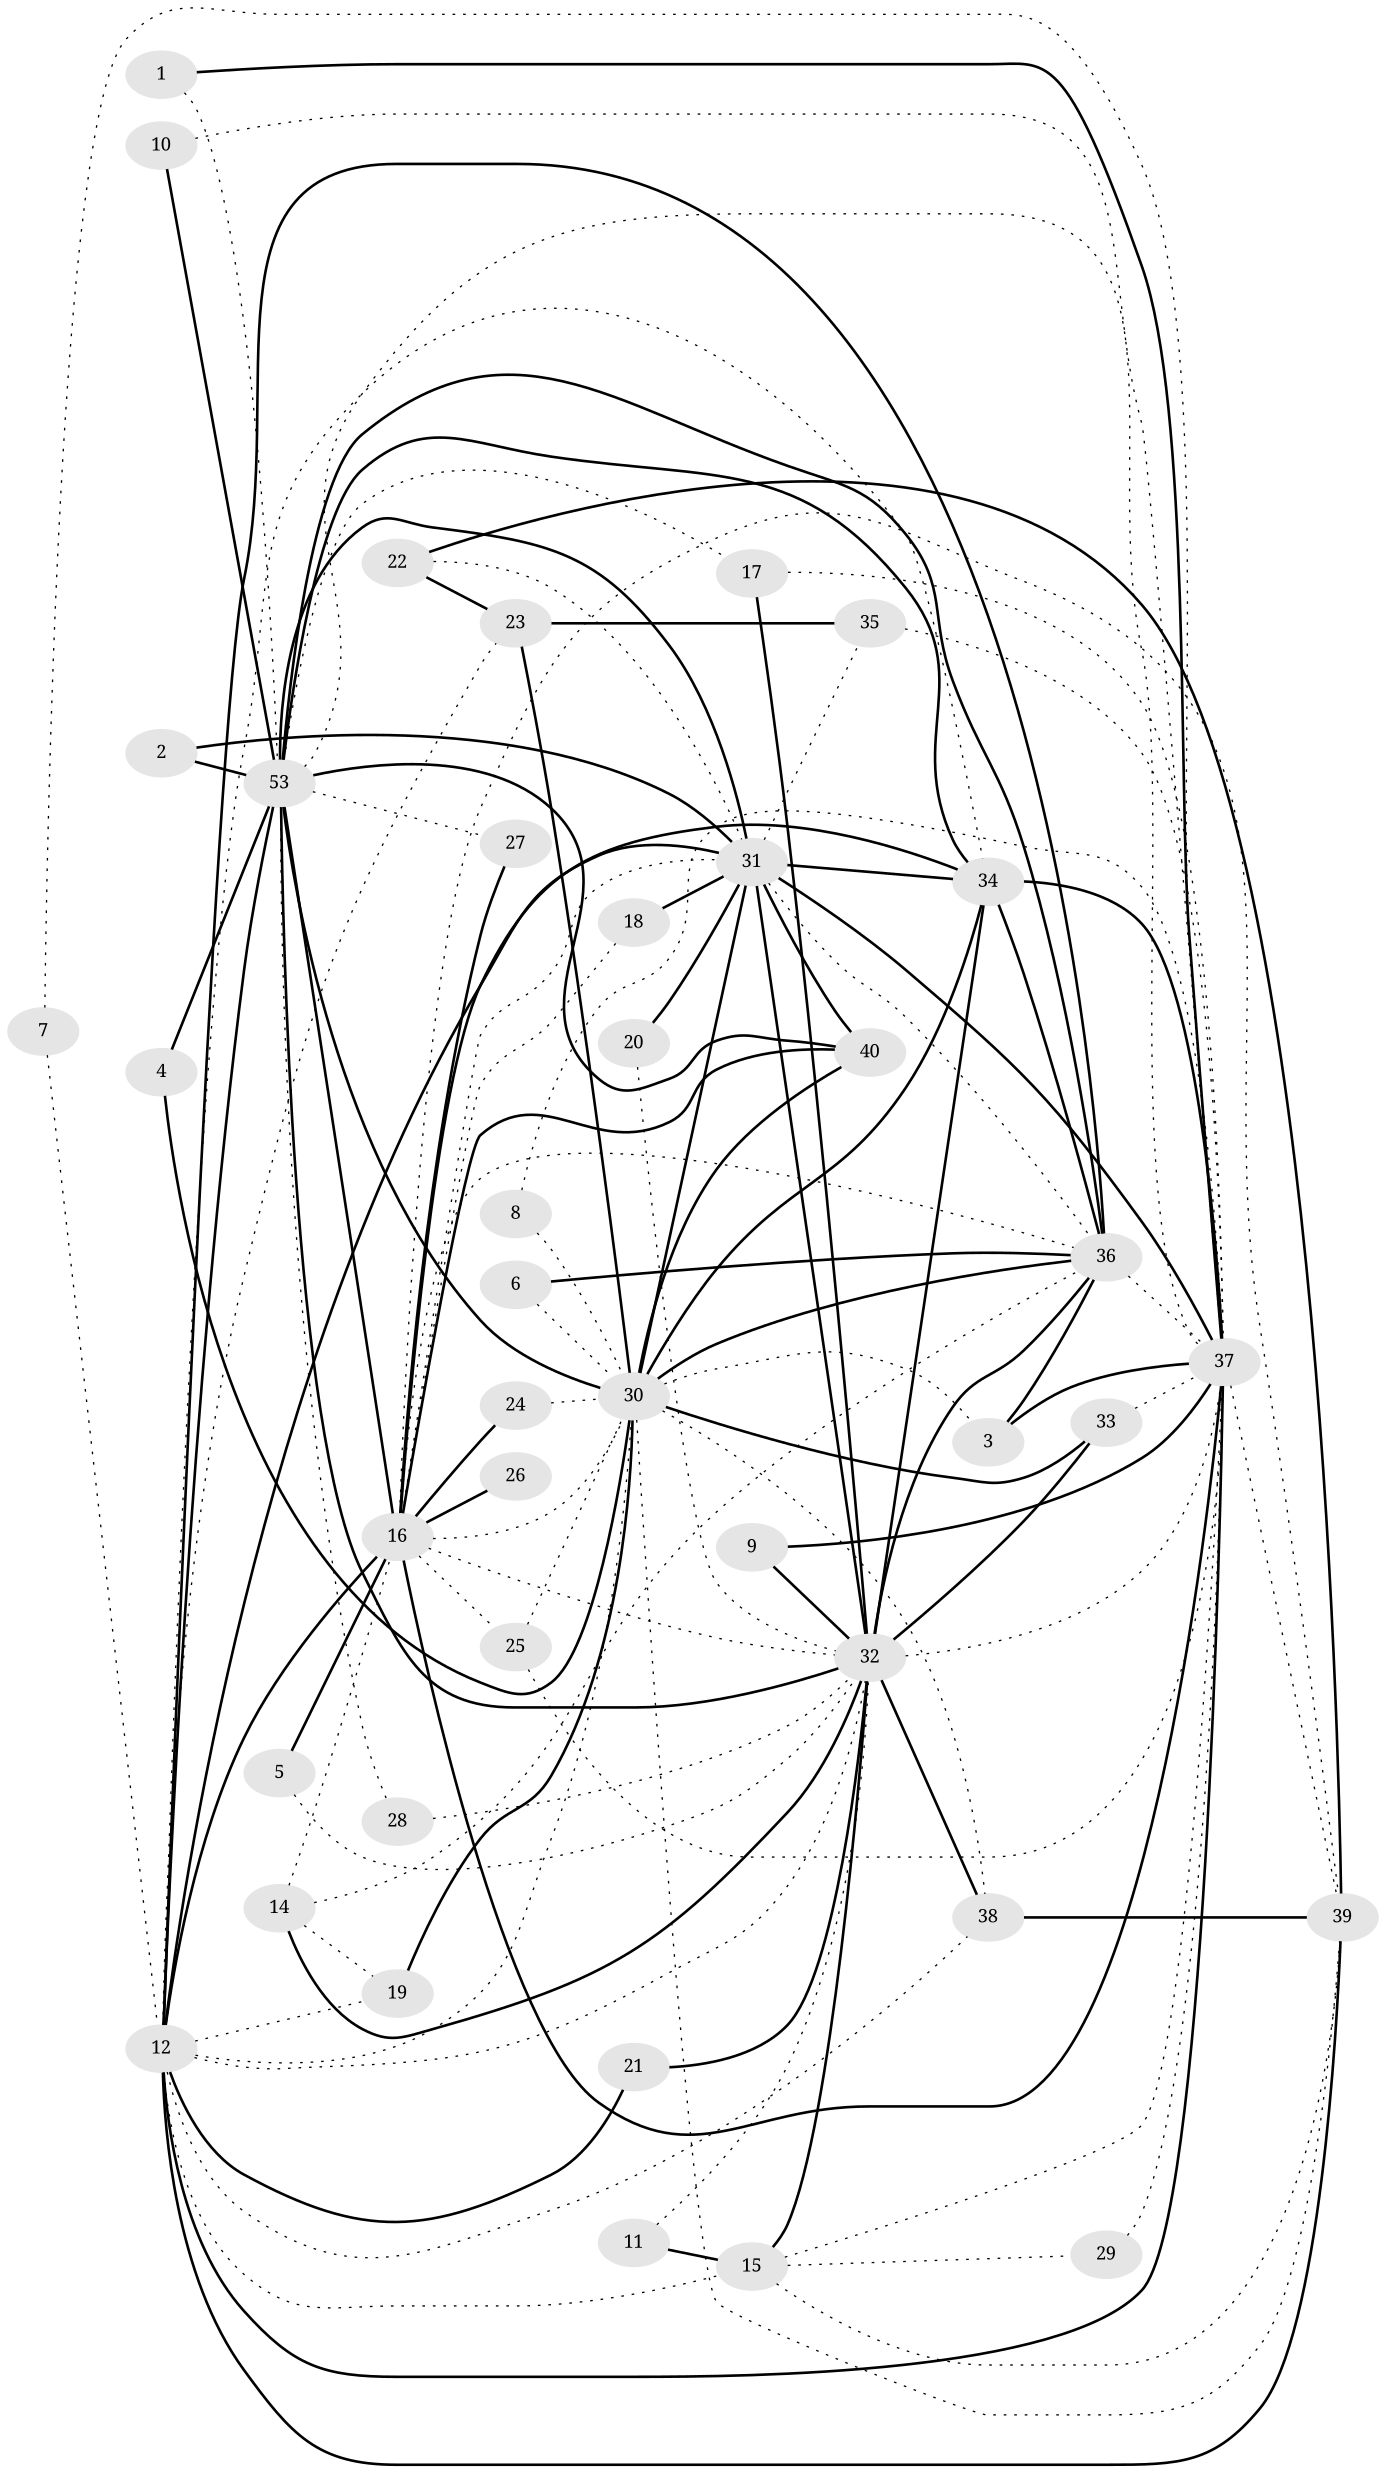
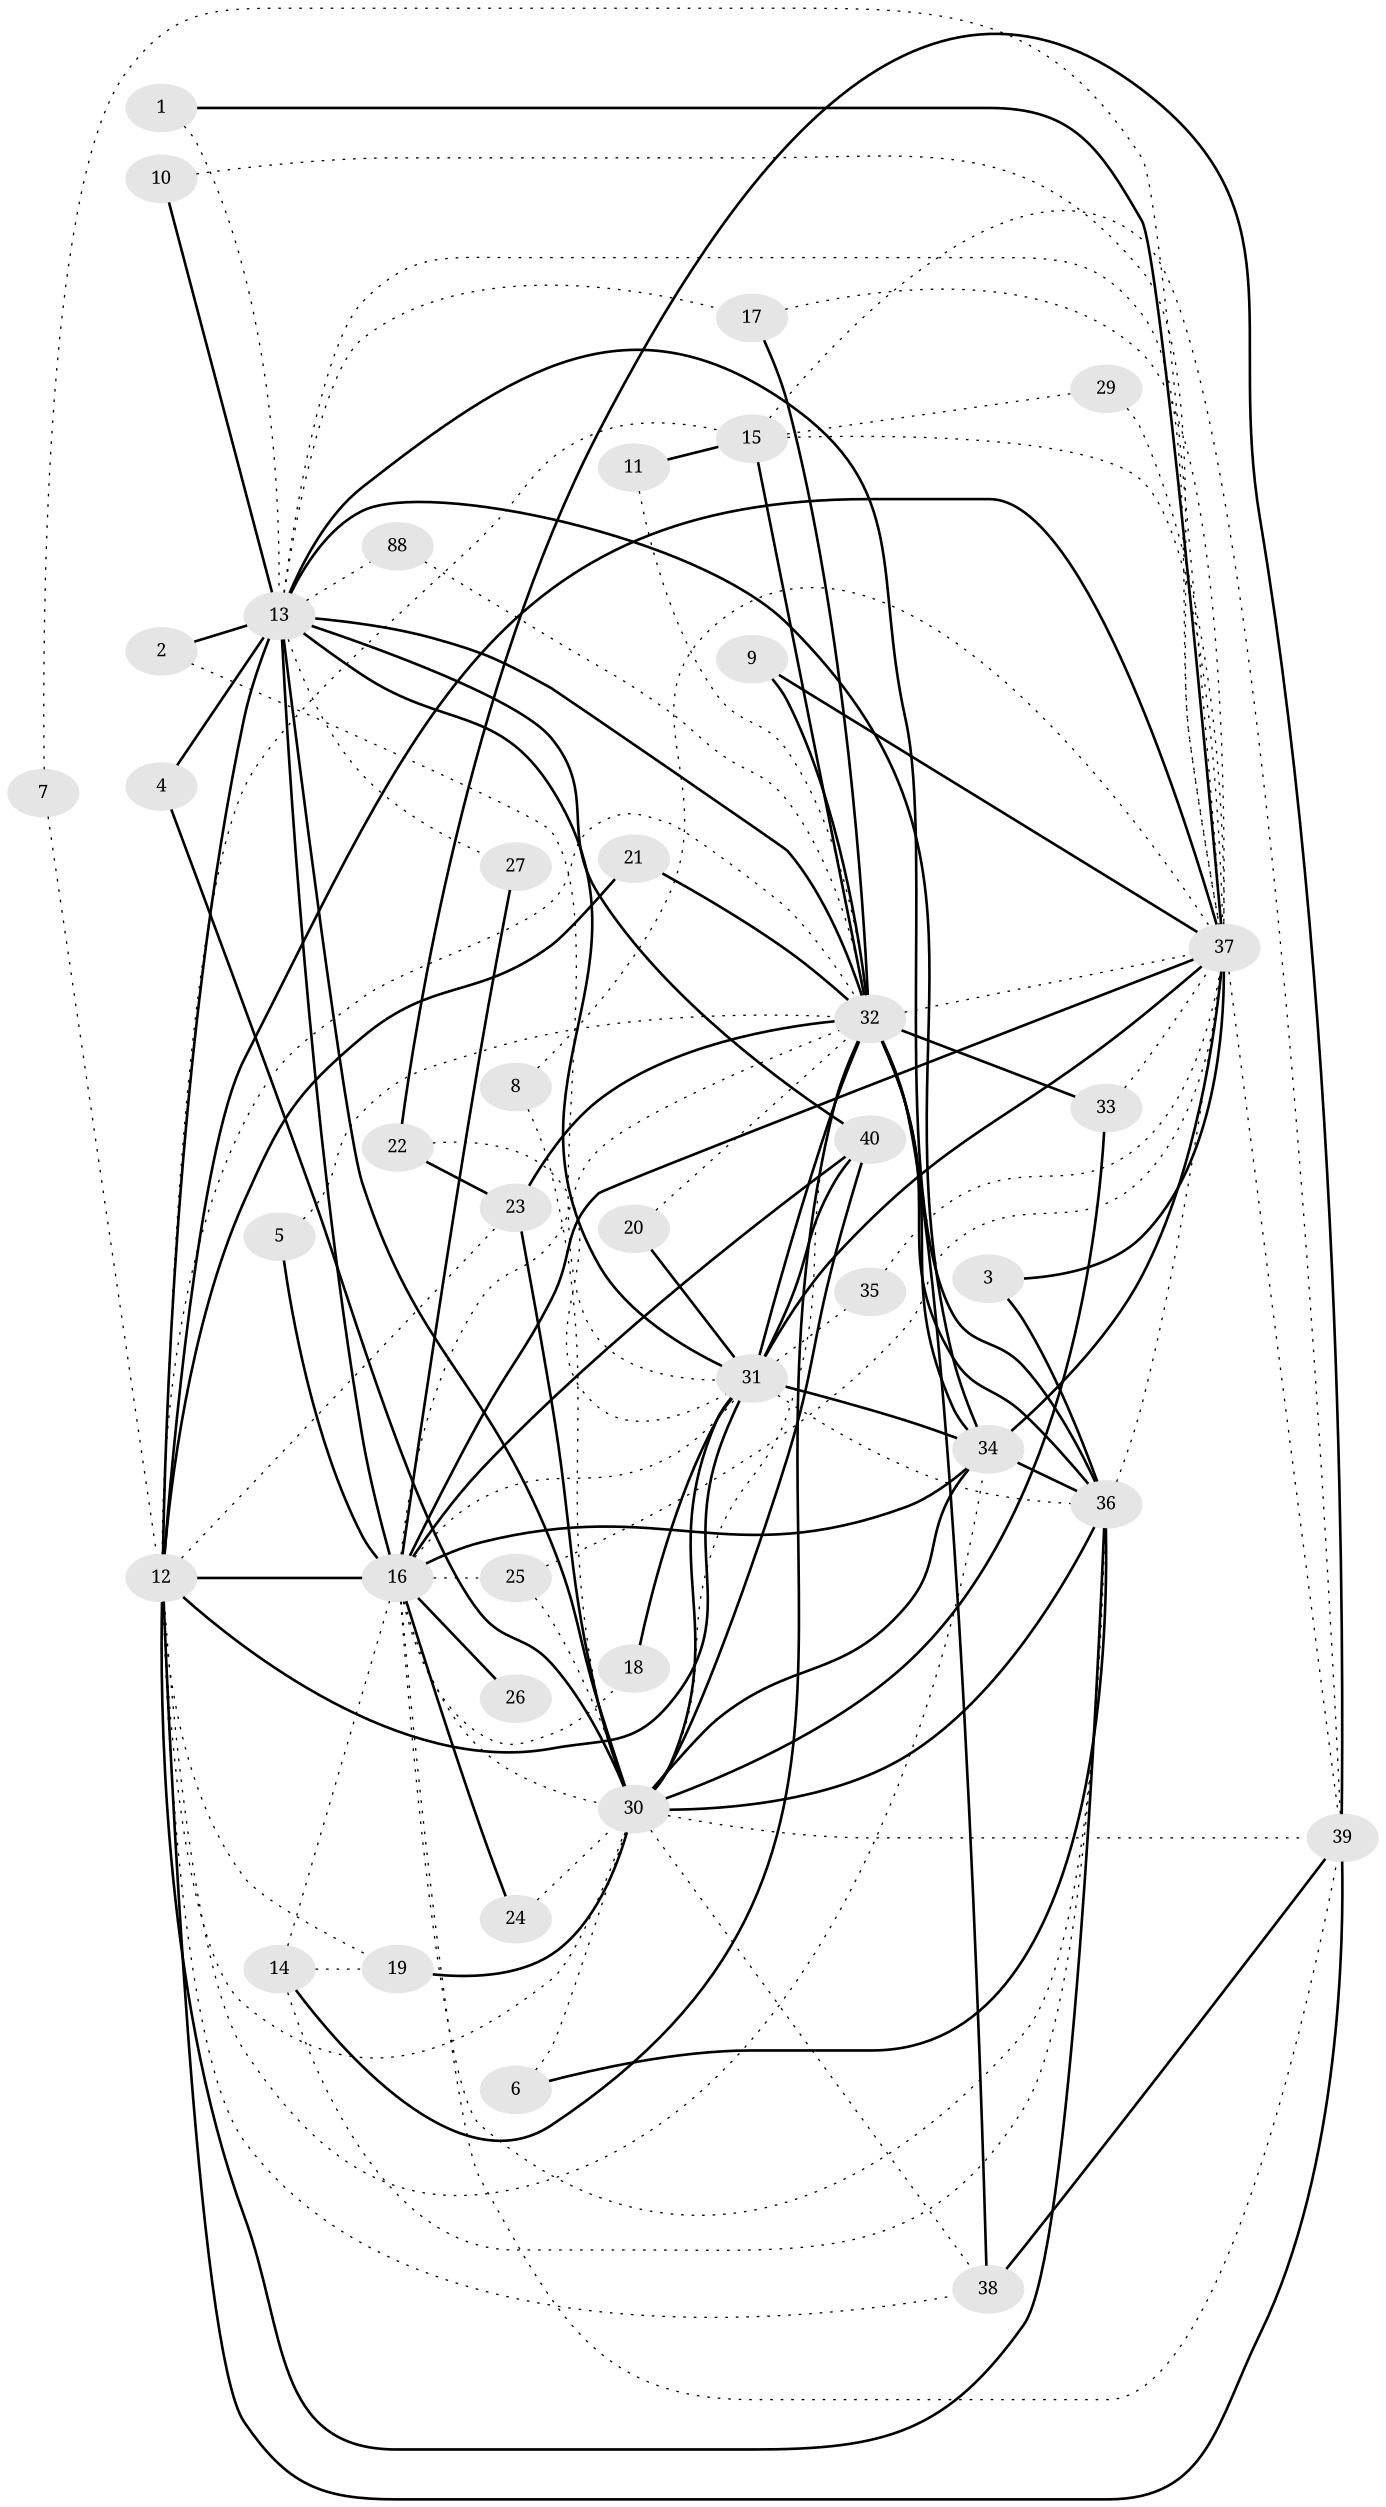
  graph {
    fontname="Noto Serif"
    rankdir=LR
    node [color=gray90 fontname="Noto Serif" style=filled]
    edge [fontname="Noto Serif" style=bold weight=1.0]
    1
-   13 [label=53]
+   13
    37
    31
    36
    30
    16
    32
    34
    17
    27
-   28
+   28 [label=88]
    40
    39
    2
    35
    3
    4
    38
    33
    5
    18
    24
    25
    26
    6
    7
    12
    15
    19
    21
    23
    8
    9
    10
    11
    29
    14
    20
    22
    1 -- 13 [style=dotted]
    1 -- 37
    13 -- 37 [style=dotted weight=2.0]
    13 -- 31 [weight=3.0]
    13 -- 36
    13 -- 30
    13 -- 16
    13 -- 32 [weight=2.0]
    13 -- 34 [weight=2.0]
    13 -- 17 [style=dotted]
    13 -- 27 [style=dotted]
    13 -- 28 [style=dotted]
    13 -- 40 [weight=2.0]
    37 -- 39 [style=dotted]
    31 -- 37
    31 -- 36 [style=dotted]
    31 -- 32 [weight=2.0]
    31 -- 34
    31 -- 40
    31 -- 35 [style=dotted]
    36 -- 37 [style=dotted]
    30 -- 31
    30 -- 36
-   30 -- 3 [style=dotted weight=2.0]
+   30 -- 32 [style=dotted weight=2.0]
    30 -- 34
    30 -- 40
    30 -- 39 [style=dotted]
    30 -- 38 [style=dotted]
    30 -- 33
    16 -- 37
    16 -- 31 [style=dotted weight=2.0]
    16 -- 36 [style=dotted]
    16 -- 30 [style=dotted weight=3.0]
    16 -- 32 [style=dotted weight=4.0]
    16 -- 34
    16 -- 27
    16 -- 40
    16 -- 39 [style=dotted]
    16 -- 18 [style=dotted]
    16 -- 24 [weight=2.0]
    16 -- 25 [style=dotted]
    16 -- 26
    32 -- 37 [style=dotted weight=2.0]
    32 -- 36 [weight=2.0]
    32 -- 34 [weight=2.0]
    32 -- 38
    32 -- 33
    34 -- 37 [weight=2.0]
    34 -- 36
    17 -- 37 [style=dotted]
    17 -- 32
    28 -- 32 [style=dotted]
    2 -- 13
-   2 -- 31
+   2 -- 31 [style=dotted]
    35 -- 37 [style=dotted]
    3 -- 37
    3 -- 36
    4 -- 13
    4 -- 30
    38 -- 39
    33 -- 37 [style=dotted weight=3.0]
    5 -- 16
    5 -- 32 [style=dotted]
    18 -- 31
    24 -- 30 [style=dotted]
    25 -- 37 [style=dotted]
    25 -- 30 [style=dotted]
    6 -- 36
    6 -- 30 [style=dotted]
    7 -- 37 [style=dotted]
    7 -- 12 [style=dotted]
    12 -- 13
    12 -- 37 [weight=2.0]
    12 -- 31 [weight=2.0]
    12 -- 36
    12 -- 30 [style=dotted weight=2.0]
    12 -- 16 [weight=2.0]
    12 -- 32 [style=dotted weight=2.0]
    12 -- 34 [style=dotted]
    12 -- 39
    12 -- 38 [style=dotted]
    12 -- 15 [style=dotted]
    12 -- 19 [style=dotted]
    12 -- 21
    12 -- 23 [style=dotted]
    15 -- 37 [style=dotted]
    15 -- 32
    15 -- 39 [style=dotted]
    15 -- 29 [style=dotted]
    19 -- 30
    21 -- 32
    23 -- 30
-   23 -- 35
+   23 -- 32
    8 -- 37 [style=dotted]
    8 -- 30 [style=dotted]
    9 -- 37
    9 -- 32
    10 -- 13
    10 -- 37 [style=dotted weight=2.0]
    11 -- 32 [style=dotted]
    11 -- 15
    29 -- 37 [style=dotted]
    14 -- 36 [style=dotted]
    14 -- 16 [style=dotted]
    14 -- 32
    14 -- 19 [style=dotted]
    20 -- 31
    20 -- 32 [style=dotted]
    22 -- 31 [style=dotted]
    22 -- 39
    22 -- 23
  }
